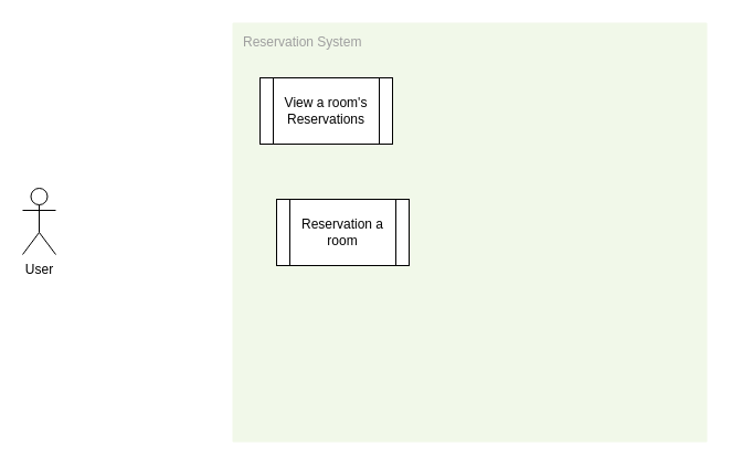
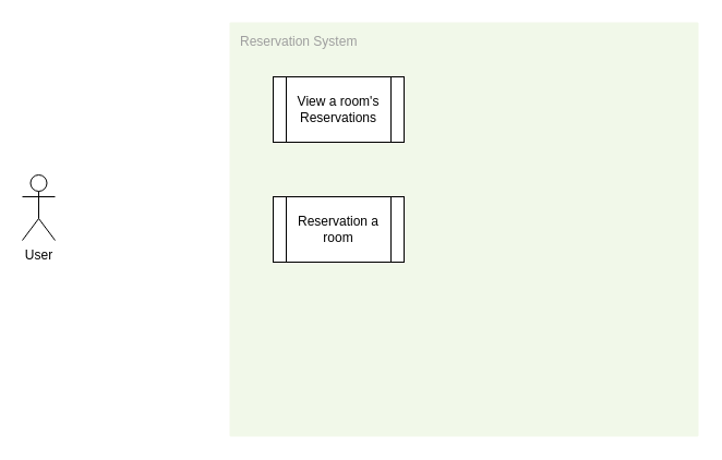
  <mxCell id="0" />
  <mxCell id="1" parent="0" />
- <mxCell id="2" value="User" style="shape=umlActor;verticalLabelPosition=bottom;verticalAlign=top;html=1;outlineConnect=0;" vertex="1" parent="1"><mxGeometry x="20" y="170" width="30" height="60" as="geometry" /></mxCell>
+ <mxCell id="2" value="User" style="shape=umlActor;verticalLabelPosition=bottom;verticalAlign=top;html=1;outlineConnect=0;" vertex="1" parent="1"><mxGeometry x="20" y="160" width="30" height="60" as="geometry" /></mxCell>
  <mxCell id="3" value="Reservation System" style="points=[[0,0,0],[0.25,0,0],[0.5,0,0],[0.75,0,0],[1,0,0],[1,0.25,0],[1,0.5,0],[1,0.75,0],[1,1,0],[0.75,1,0],[0.5,1,0],[0.25,1,0],[0,1,0],[0,0.75,0],[0,0.5,0],[0,0.25,0]];rounded=1;absoluteArcSize=1;arcSize=2;html=1;strokeColor=none;gradientColor=none;shadow=0;dashed=0;fontSize=12;fontColor=#9E9E9E;align=left;verticalAlign=top;spacing=10;spacingTop=-4;fillColor=#F1F8E9;" vertex="1" parent="1"><mxGeometry x="210" y="20" width="430" height="380" as="geometry" /></mxCell>
- <mxCell id="4" value="View a room's Reservations" style="shape=process;whiteSpace=wrap;html=1;backgroundOutline=1;" vertex="1" parent="1"><mxGeometry x="235" y="70" width="120" height="60" as="geometry" /></mxCell>
+ <mxCell id="4" value="View a room's Reservations" style="shape=process;whiteSpace=wrap;html=1;backgroundOutline=1;" vertex="1" parent="1"><mxGeometry x="250" y="70" width="120" height="60" as="geometry" /></mxCell>
  <mxCell id="5" value="Reservation a room" style="shape=process;whiteSpace=wrap;html=1;backgroundOutline=1;" vertex="1" parent="1"><mxGeometry x="250" y="180" width="120" height="60" as="geometry" /></mxCell>
